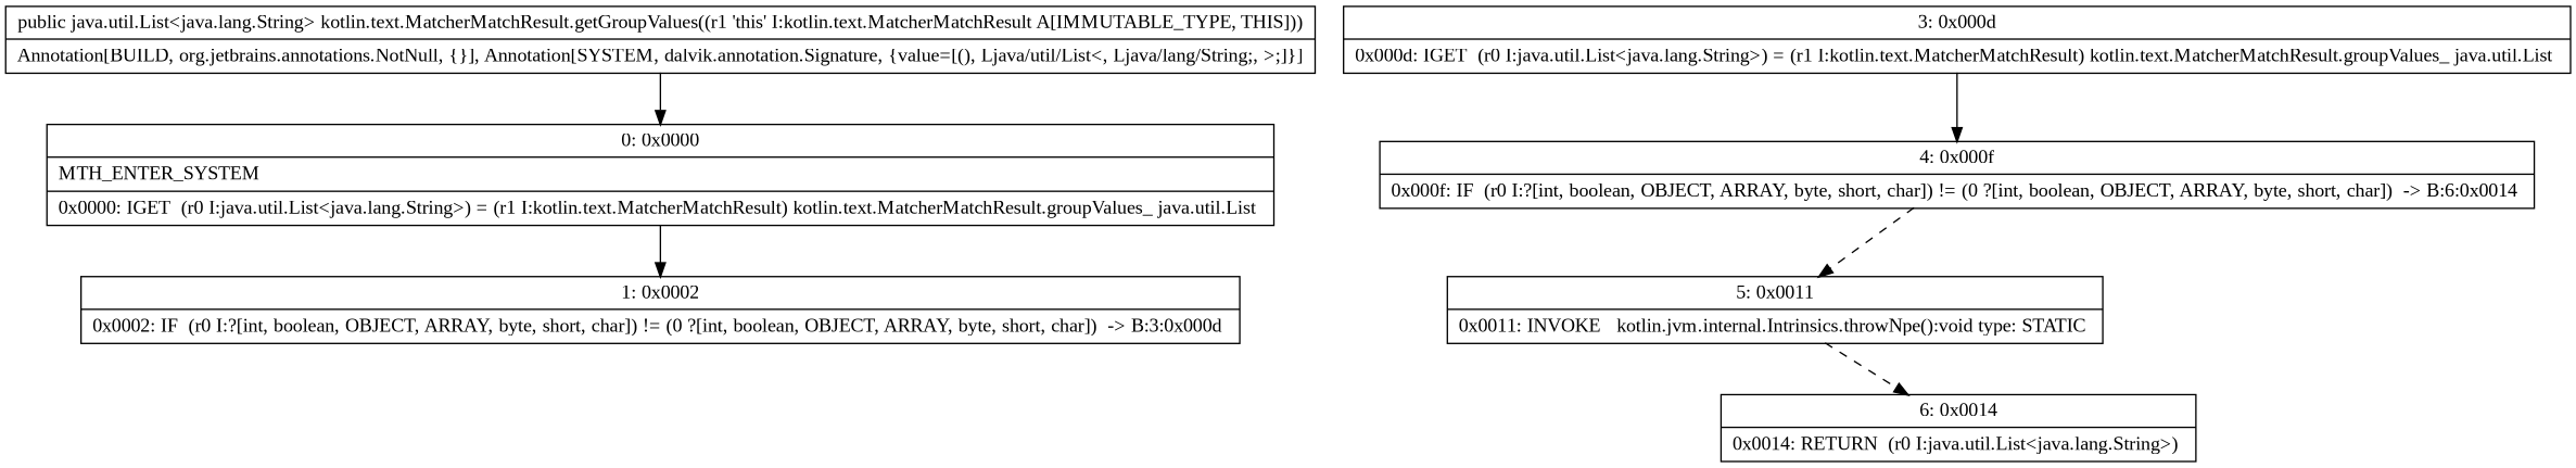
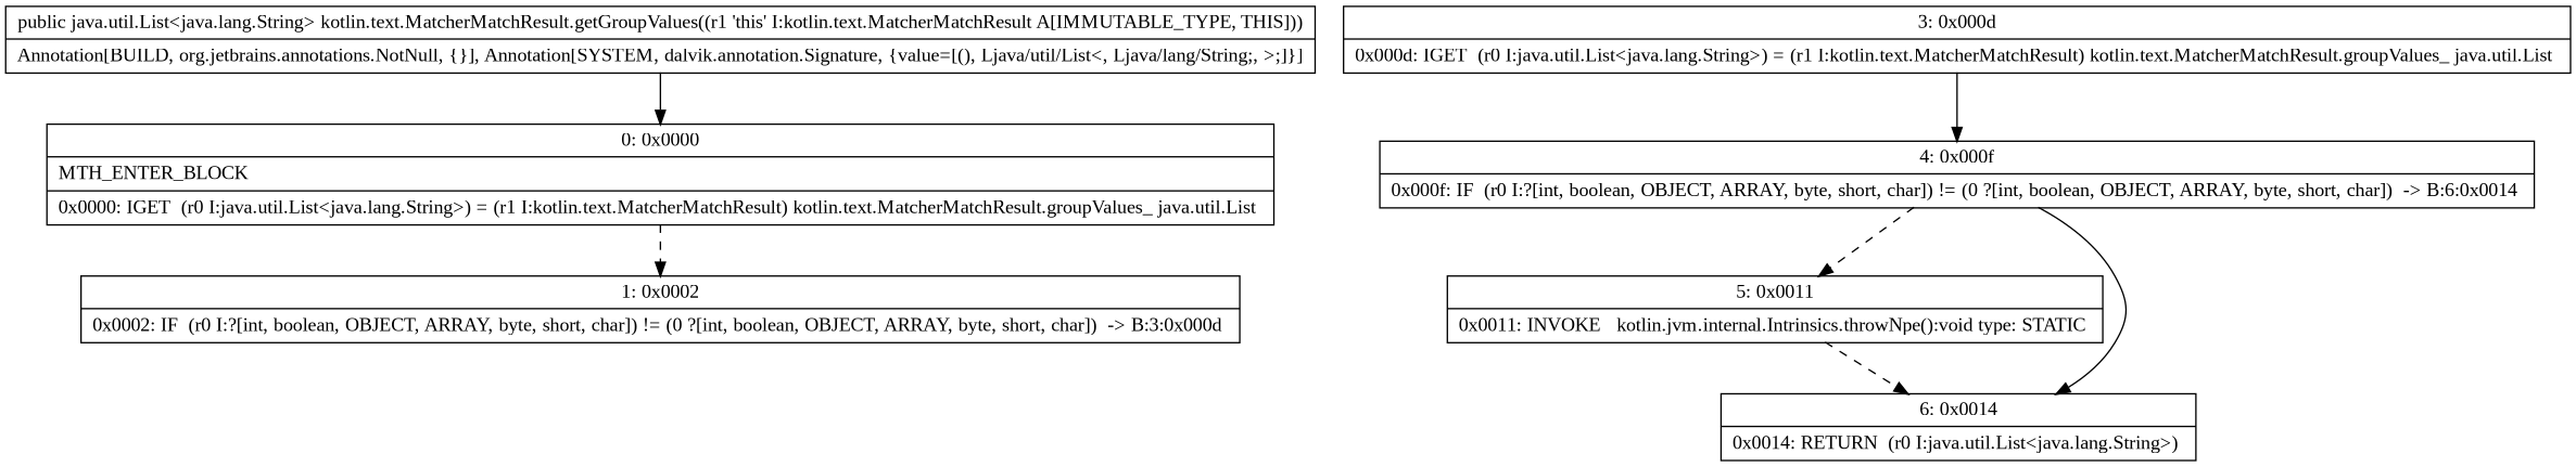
  digraph {
    fontname="Liberation Serif"
    node [fontname="Liberation Serif" shape=record]
    edge [fontname="Liberation Serif"]
-   n1 [label="{0\:\ 0x0000|MTH_ENTER_SYSTEM\l|0x0000: IGET  (r0 I:java.util.List\<java.lang.String\>) = (r1 I:kotlin.text.MatcherMatchResult) kotlin.text.MatcherMatchResult.groupValues_ java.util.List \l}"]
+   n1 [label="{0\:\ 0x0000|MTH_ENTER_BLOCK\l|0x0000: IGET  (r0 I:java.util.List\<java.lang.String\>) = (r1 I:kotlin.text.MatcherMatchResult) kotlin.text.MatcherMatchResult.groupValues_ java.util.List \l}"]
    n2 [label="{1\:\ 0x0002|0x0002: IF  (r0 I:?[int, boolean, OBJECT, ARRAY, byte, short, char]) != (0 ?[int, boolean, OBJECT, ARRAY, byte, short, char])  \-\> B:3:0x000d \l}"]
    n3 [label="{3\:\ 0x000d|0x000d: IGET  (r0 I:java.util.List\<java.lang.String\>) = (r1 I:kotlin.text.MatcherMatchResult) kotlin.text.MatcherMatchResult.groupValues_ java.util.List \l}"]
    n4 [label="{4\:\ 0x000f|0x000f: IF  (r0 I:?[int, boolean, OBJECT, ARRAY, byte, short, char]) != (0 ?[int, boolean, OBJECT, ARRAY, byte, short, char])  \-\> B:6:0x0014 \l}"]
    n5 [label="{5\:\ 0x0011|0x0011: INVOKE   kotlin.jvm.internal.Intrinsics.throwNpe():void type: STATIC \l}"]
    n6 [label="{6\:\ 0x0014|0x0014: RETURN  (r0 I:java.util.List\<java.lang.String\>) \l}"]
    n7 [label="{public java.util.List\<java.lang.String\> kotlin.text.MatcherMatchResult.getGroupValues((r1 'this' I:kotlin.text.MatcherMatchResult A[IMMUTABLE_TYPE, THIS]))  | Annotation[BUILD, org.jetbrains.annotations.NotNull, \{\}], Annotation[SYSTEM, dalvik.annotation.Signature, \{value=[(), Ljava\/util\/List\<, Ljava\/lang\/String;, \>;]\}]\l}"]
-   n1 -> n2
+   n1 -> n2 [style=dashed]
    n3 -> n4
    n4 -> n5 [style=dashed]
+   n4 -> n6
    n5 -> n6 [style=dashed]
    n7 -> n1
  }
